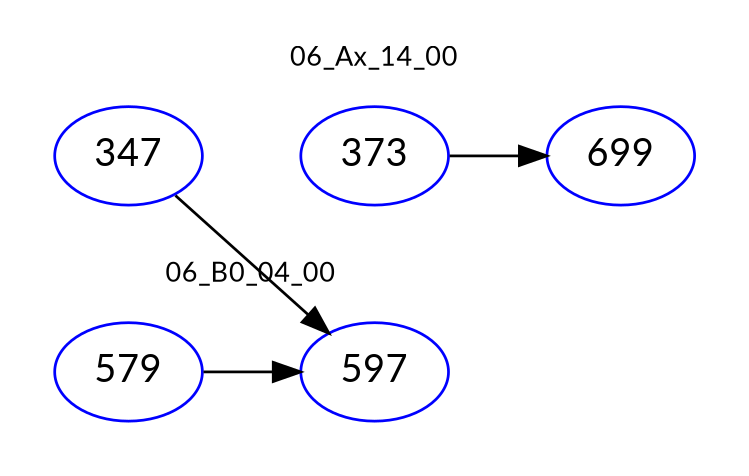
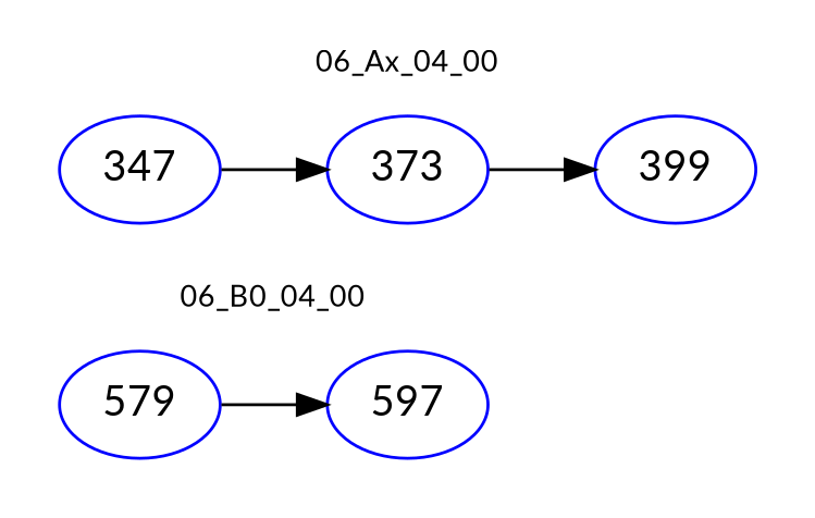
  digraph {
    fontname=Lato
    rankdir=LR
    node [color=blue fontname=Lato]
    edge [color=black fontname=Lato]
    n1 [label=347]
    n2 [label=373]
-   n3 [label=699]
+   n3 [label=399]
    n4 [label=579]
    n5 [label=597]
    subgraph cluster_1 {
      color=white
      fontsize=10
-     label="06_Ax_14_00"
+     label="06_Ax_04_00"
      n1
      n2
      n3
    }
    subgraph cluster_2 {
      color=white
      fontsize=10
      label="06_B0_04_00"
      n4
      n5
    }
-   n1 -> n5
+   n1 -> n2
    n2 -> n3
    n4 -> n5
  }
